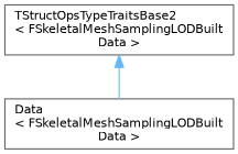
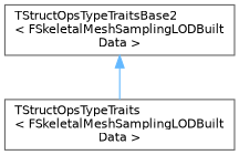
  digraph {
    rankdir=TB
    node [color=grey40 fillcolor=white fontname=Helvetica fontsize=10 shape=box style=filled]
    n1 [height=0.2 label="TStructOpsTypeTraitsBase2\l\< FSkeletalMeshSamplingLODBuilt\lData \>" width=0.4]
-   n2 [height=0.2 label="Data\l\< FSkeletalMeshSamplingLODBuilt\lData \>" width=0.4]
+   n2 [height=0.2 label="TStructOpsTypeTraits\l\< FSkeletalMeshSamplingLODBuilt\lData \>" width=0.4]
    n1 -> n2 [color=steelblue1 dir=back fontname=Helvetica fontsize=10 labelfontname=Helvetica labelfontsize=10 style=solid]
  }
